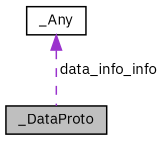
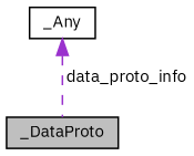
  digraph {
    fontname="IBM Plex Sans"
    node [color=black fontname="IBM Plex Sans" fontsize=10 shape=record style=filled]
    n1 [fillcolor=grey75 fontcolor=black height=0.2 label=_DataProto width=0.4]
    n2 [fillcolor=white height=0.2 label=_Any width=0.4]
-   n2 -> n1 [color=darkorchid3 dir=back fontname="IBM Plex Sans" fontsize=10 label=" data_info_info" labelfontname=Helvetica labelfontsize=10 style=dashed]
+   n2 -> n1 [color=darkorchid3 dir=back fontname="IBM Plex Sans" fontsize=10 label=" data_proto_info" labelfontname=Helvetica labelfontsize=10 style=dashed]
  }
